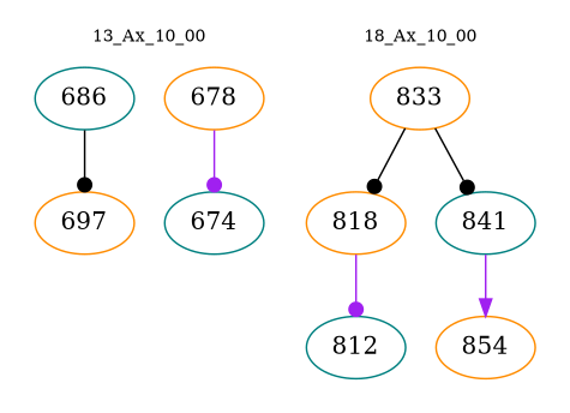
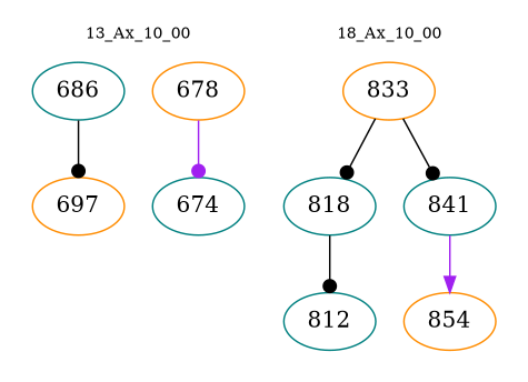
  digraph {
    node [color=darkorange]
    edge [arrowhead=dot color=black]
    n1 [label=678]
    n2 [color=teal label=686]
    n3 [color=teal label=674]
    n4 [label=697]
    n5 [label=833]
-   n6 [label=818]
+   n6 [color=teal label=818]
    n7 [color=teal label=841]
    n8 [color=teal label=812]
    n9 [label=854]
    subgraph cluster_1 {
      color=white
      fontsize=10
      label="13_Ax_10_00"
      n1
      n2
      n3
      n4
    }
    subgraph cluster_2 {
      color=white
      fontsize=10
      label="18_Ax_10_00"
      n5
      n6
      n7
      n8
      n9
    }
    n1 -> n3 [color=purple]
    n2 -> n4
    n5 -> n6
    n5 -> n7
-   n6 -> n8 [color=purple]
+   n6 -> n8
    n7 -> n9 [arrowhead=normal color=purple]
  }
